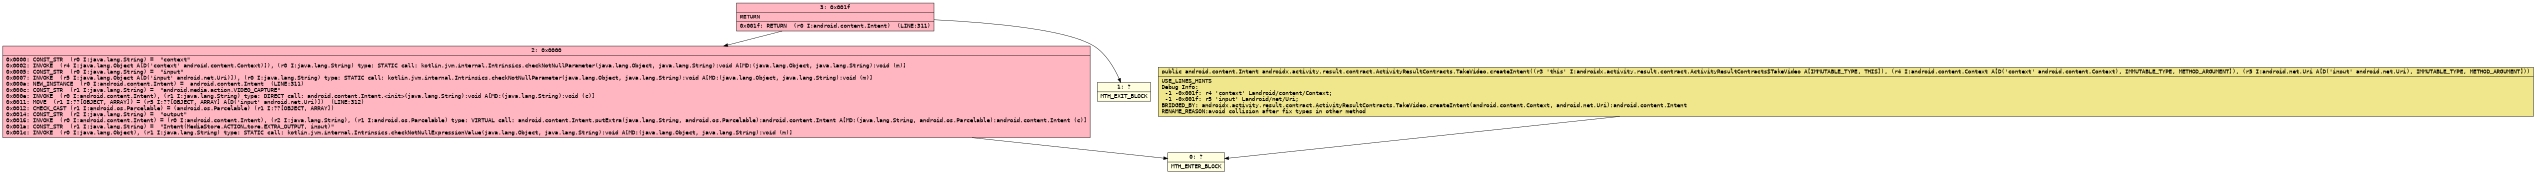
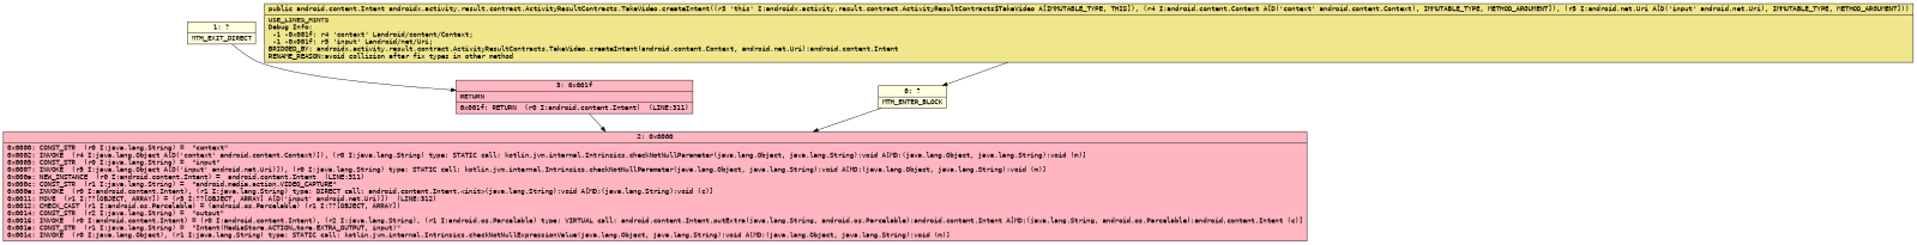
  digraph {
    fontname="DejaVu Sans Mono"
    node [fillcolor=lightyellow fontname="DejaVu Sans Mono" shape=record style=filled]
    edge [fontname="DejaVu Sans Mono"]
    n1 [label="{0\:\ ?|MTH_ENTER_BLOCK\l}"]
    n2 [fillcolor=lightpink label="{2\:\ 0x0000|0x0000: CONST_STR  (r0 I:java.lang.String) =  \"context\" \l0x0002: INVOKE  (r4 I:java.lang.Object A[D('context' android.content.Context)]), (r0 I:java.lang.String) type: STATIC call: kotlin.jvm.internal.Intrinsics.checkNotNullParameter(java.lang.Object, java.lang.String):void A[MD:(java.lang.Object, java.lang.String):void (m)]\l0x0005: CONST_STR  (r0 I:java.lang.String) =  \"input\" \l0x0007: INVOKE  (r5 I:java.lang.Object A[D('input' android.net.Uri)]), (r0 I:java.lang.String) type: STATIC call: kotlin.jvm.internal.Intrinsics.checkNotNullParameter(java.lang.Object, java.lang.String):void A[MD:(java.lang.Object, java.lang.String):void (m)]\l0x000a: NEW_INSTANCE  (r0 I:android.content.Intent) =  android.content.Intent  (LINE:311)\l0x000c: CONST_STR  (r1 I:java.lang.String) =  \"android.media.action.VIDEO_CAPTURE\" \l0x000e: INVOKE  (r0 I:android.content.Intent), (r1 I:java.lang.String) type: DIRECT call: android.content.Intent.\<init\>(java.lang.String):void A[MD:(java.lang.String):void (c)]\l0x0011: MOVE  (r1 I:??[OBJECT, ARRAY]) = (r5 I:??[OBJECT, ARRAY] A[D('input' android.net.Uri)])  (LINE:312)\l0x0012: CHECK_CAST (r1 I:android.os.Parcelable) = (android.os.Parcelable) (r1 I:??[OBJECT, ARRAY]) \l0x0014: CONST_STR  (r2 I:java.lang.String) =  \"output\" \l0x0016: INVOKE  (r0 I:android.content.Intent) = (r0 I:android.content.Intent), (r2 I:java.lang.String), (r1 I:android.os.Parcelable) type: VIRTUAL call: android.content.Intent.putExtra(java.lang.String, android.os.Parcelable):android.content.Intent A[MD:(java.lang.String, android.os.Parcelable):android.content.Intent (c)]\l0x001a: CONST_STR  (r1 I:java.lang.String) =  \"Intent(MediaStore.ACTION…tore.EXTRA_OUTPUT, input)\" \l0x001c: INVOKE  (r0 I:java.lang.Object), (r1 I:java.lang.String) type: STATIC call: kotlin.jvm.internal.Intrinsics.checkNotNullExpressionValue(java.lang.Object, java.lang.String):void A[MD:(java.lang.Object, java.lang.String):void (m)]\l}"]
    n3 [fillcolor=lightpink label="{3\:\ 0x001f|RETURN\l|0x001f: RETURN  (r0 I:android.content.Intent)  (LINE:311)\l}"]
-   n4 [label="{1\:\ ?|MTH_EXIT_BLOCK\l}"]
+   n4 [label="{1\:\ ?|MTH_EXIT_DIRECT\l}"]
    n5 [fillcolor=khaki label="{public android.content.Intent androidx.activity.result.contract.ActivityResultContracts.TakeVideo.createIntent((r3 'this' I:androidx.activity.result.contract.ActivityResultContracts$TakeVideo A[IMMUTABLE_TYPE, THIS]), (r4 I:android.content.Context A[D('context' android.content.Context), IMMUTABLE_TYPE, METHOD_ARGUMENT]), (r5 I:android.net.Uri A[D('input' android.net.Uri), IMMUTABLE_TYPE, METHOD_ARGUMENT]))  | USE_LINES_HINTS\lDebug Info:\l  \-1 \-0x001f: r4 'context' Landroid\/content\/Context;\l  \-1 \-0x001f: r5 'input' Landroid\/net\/Uri;\lBRIDGED_BY: androidx.activity.result.contract.ActivityResultContracts.TakeVideo.createIntent(android.content.Context, android.net.Uri):android.content.Intent\lRENAME_REASON:avoid collision after fix types in other method\l}"]
-   n2 -> n1
+   n1 -> n2
    n3 -> n2
-   n3 -> n4
+   n4 -> n3
    n5 -> n1
  }
